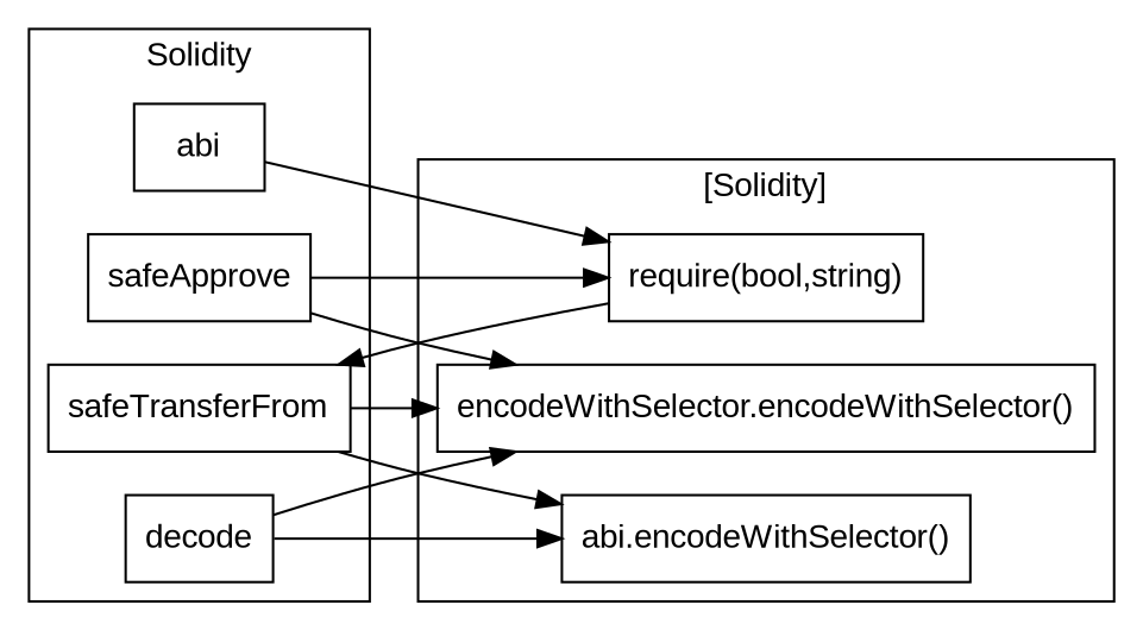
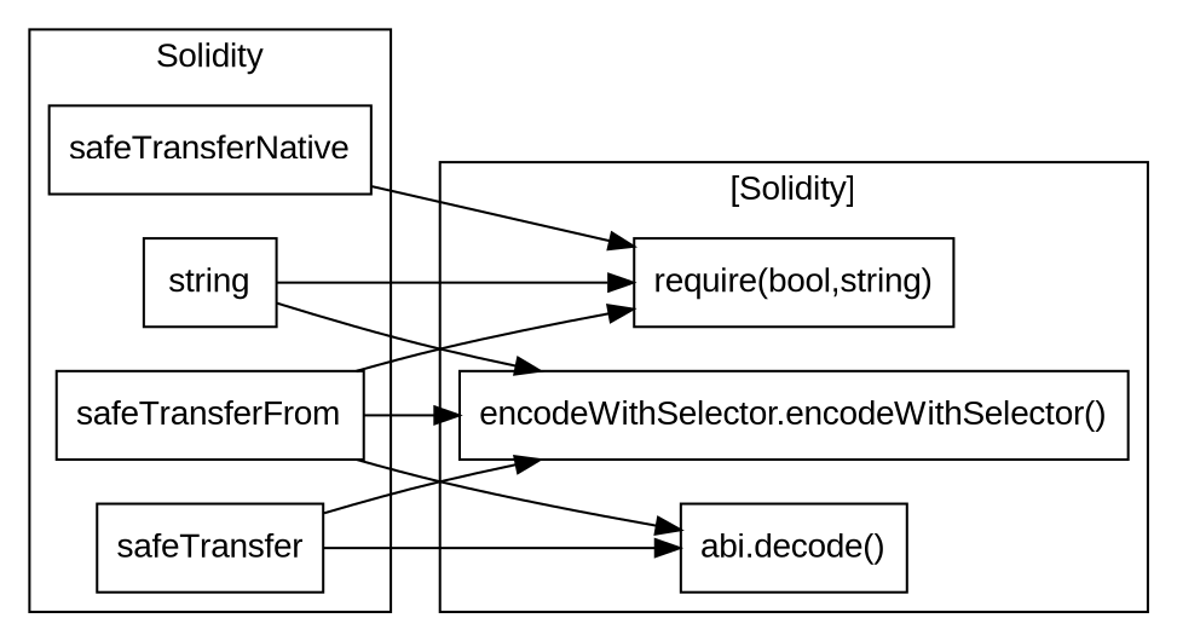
  strict digraph {
    fontname="Liberation Sans"
    rankdir=LR
    node [fontname="Liberation Sans" shape=box]
    edge [fontname="Liberation Sans"]
-   n1 [label=abi]
-   n2 [label=decode]
-   n3 [label=safeApprove]
+   n1 [label=safeTransferNative]
+   n2 [label=safeTransfer]
+   n3 [label=string]
    n4 [label=safeTransferFrom]
    "require(bool,string)"
    n6 [label="encodeWithSelector.encodeWithSelector()"]
-   "abi.decode()" [label="abi.encodeWithSelector()"]
+   "abi.decode()"
    subgraph cluster_1 {
      label=Solidity
      n1
      n2
      n3
      n4
    }
    subgraph cluster_2 {
      label="[Solidity]"
      "require(bool,string)"
      n6
      "abi.decode()"
    }
    n1 -> "require(bool,string)"
    n2 -> n6
    n2 -> "abi.decode()"
    n3 -> "require(bool,string)"
    n3 -> n6
-   "require(bool,string)" -> n4
+   n4 -> "require(bool,string)"
    n4 -> n6
    n4 -> "abi.decode()"
  }
